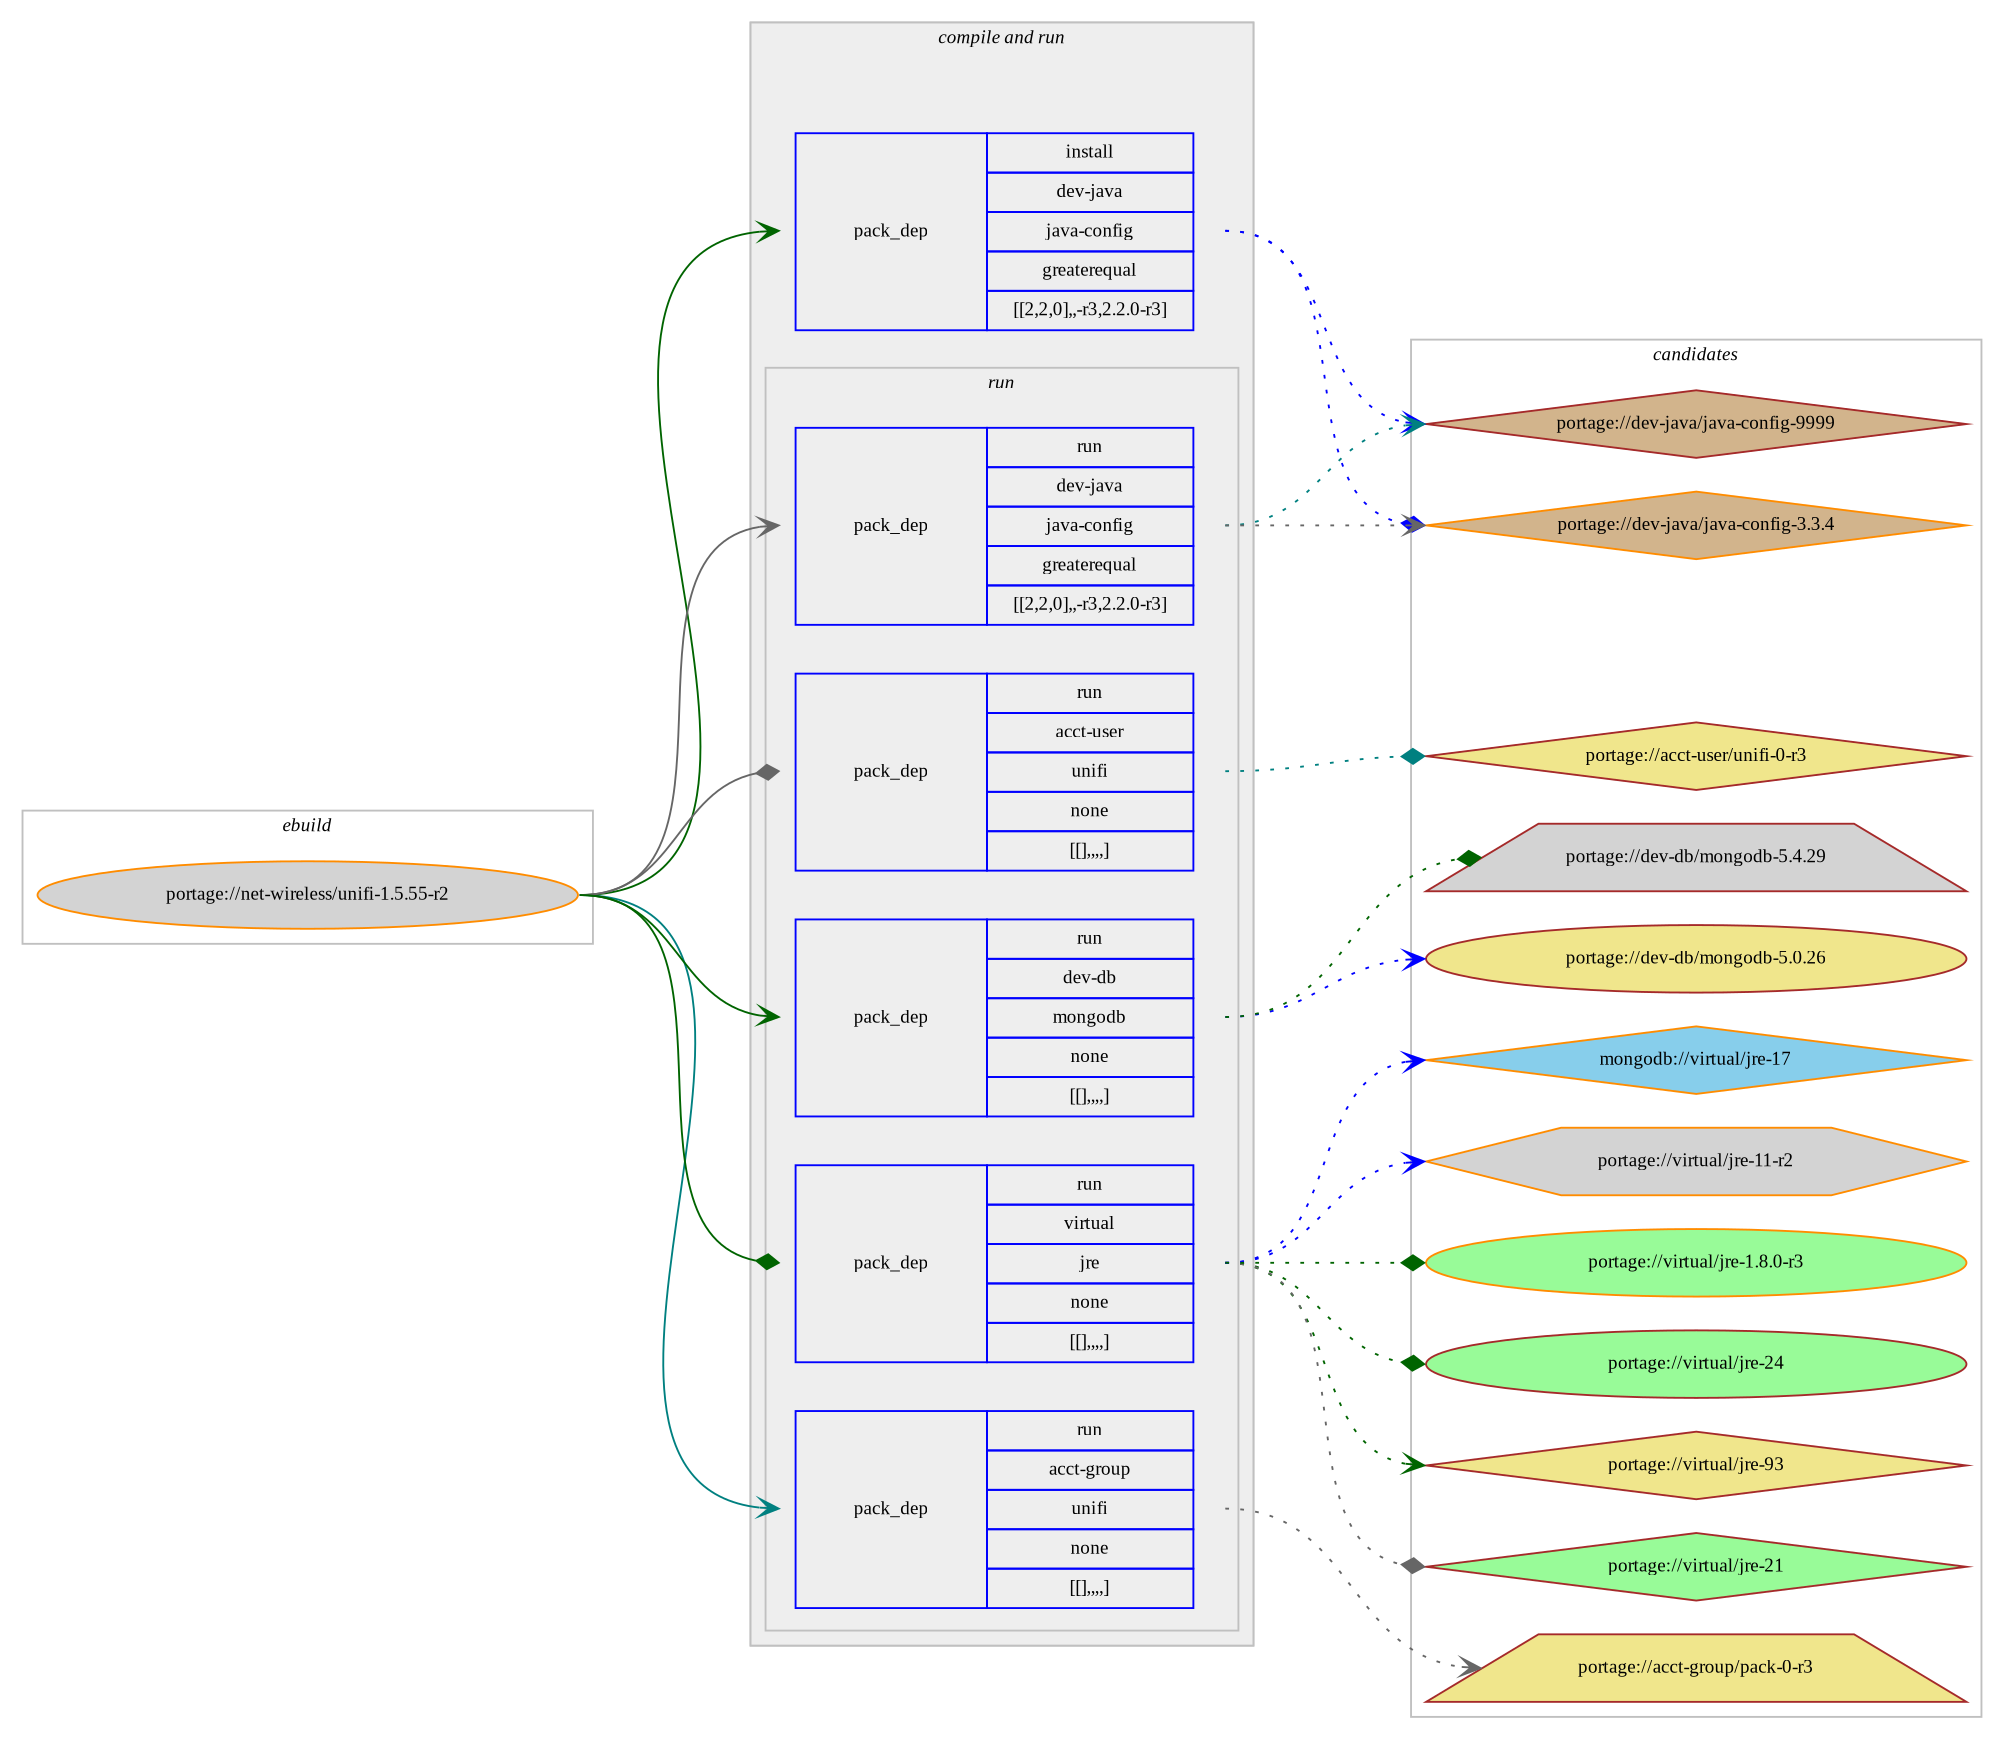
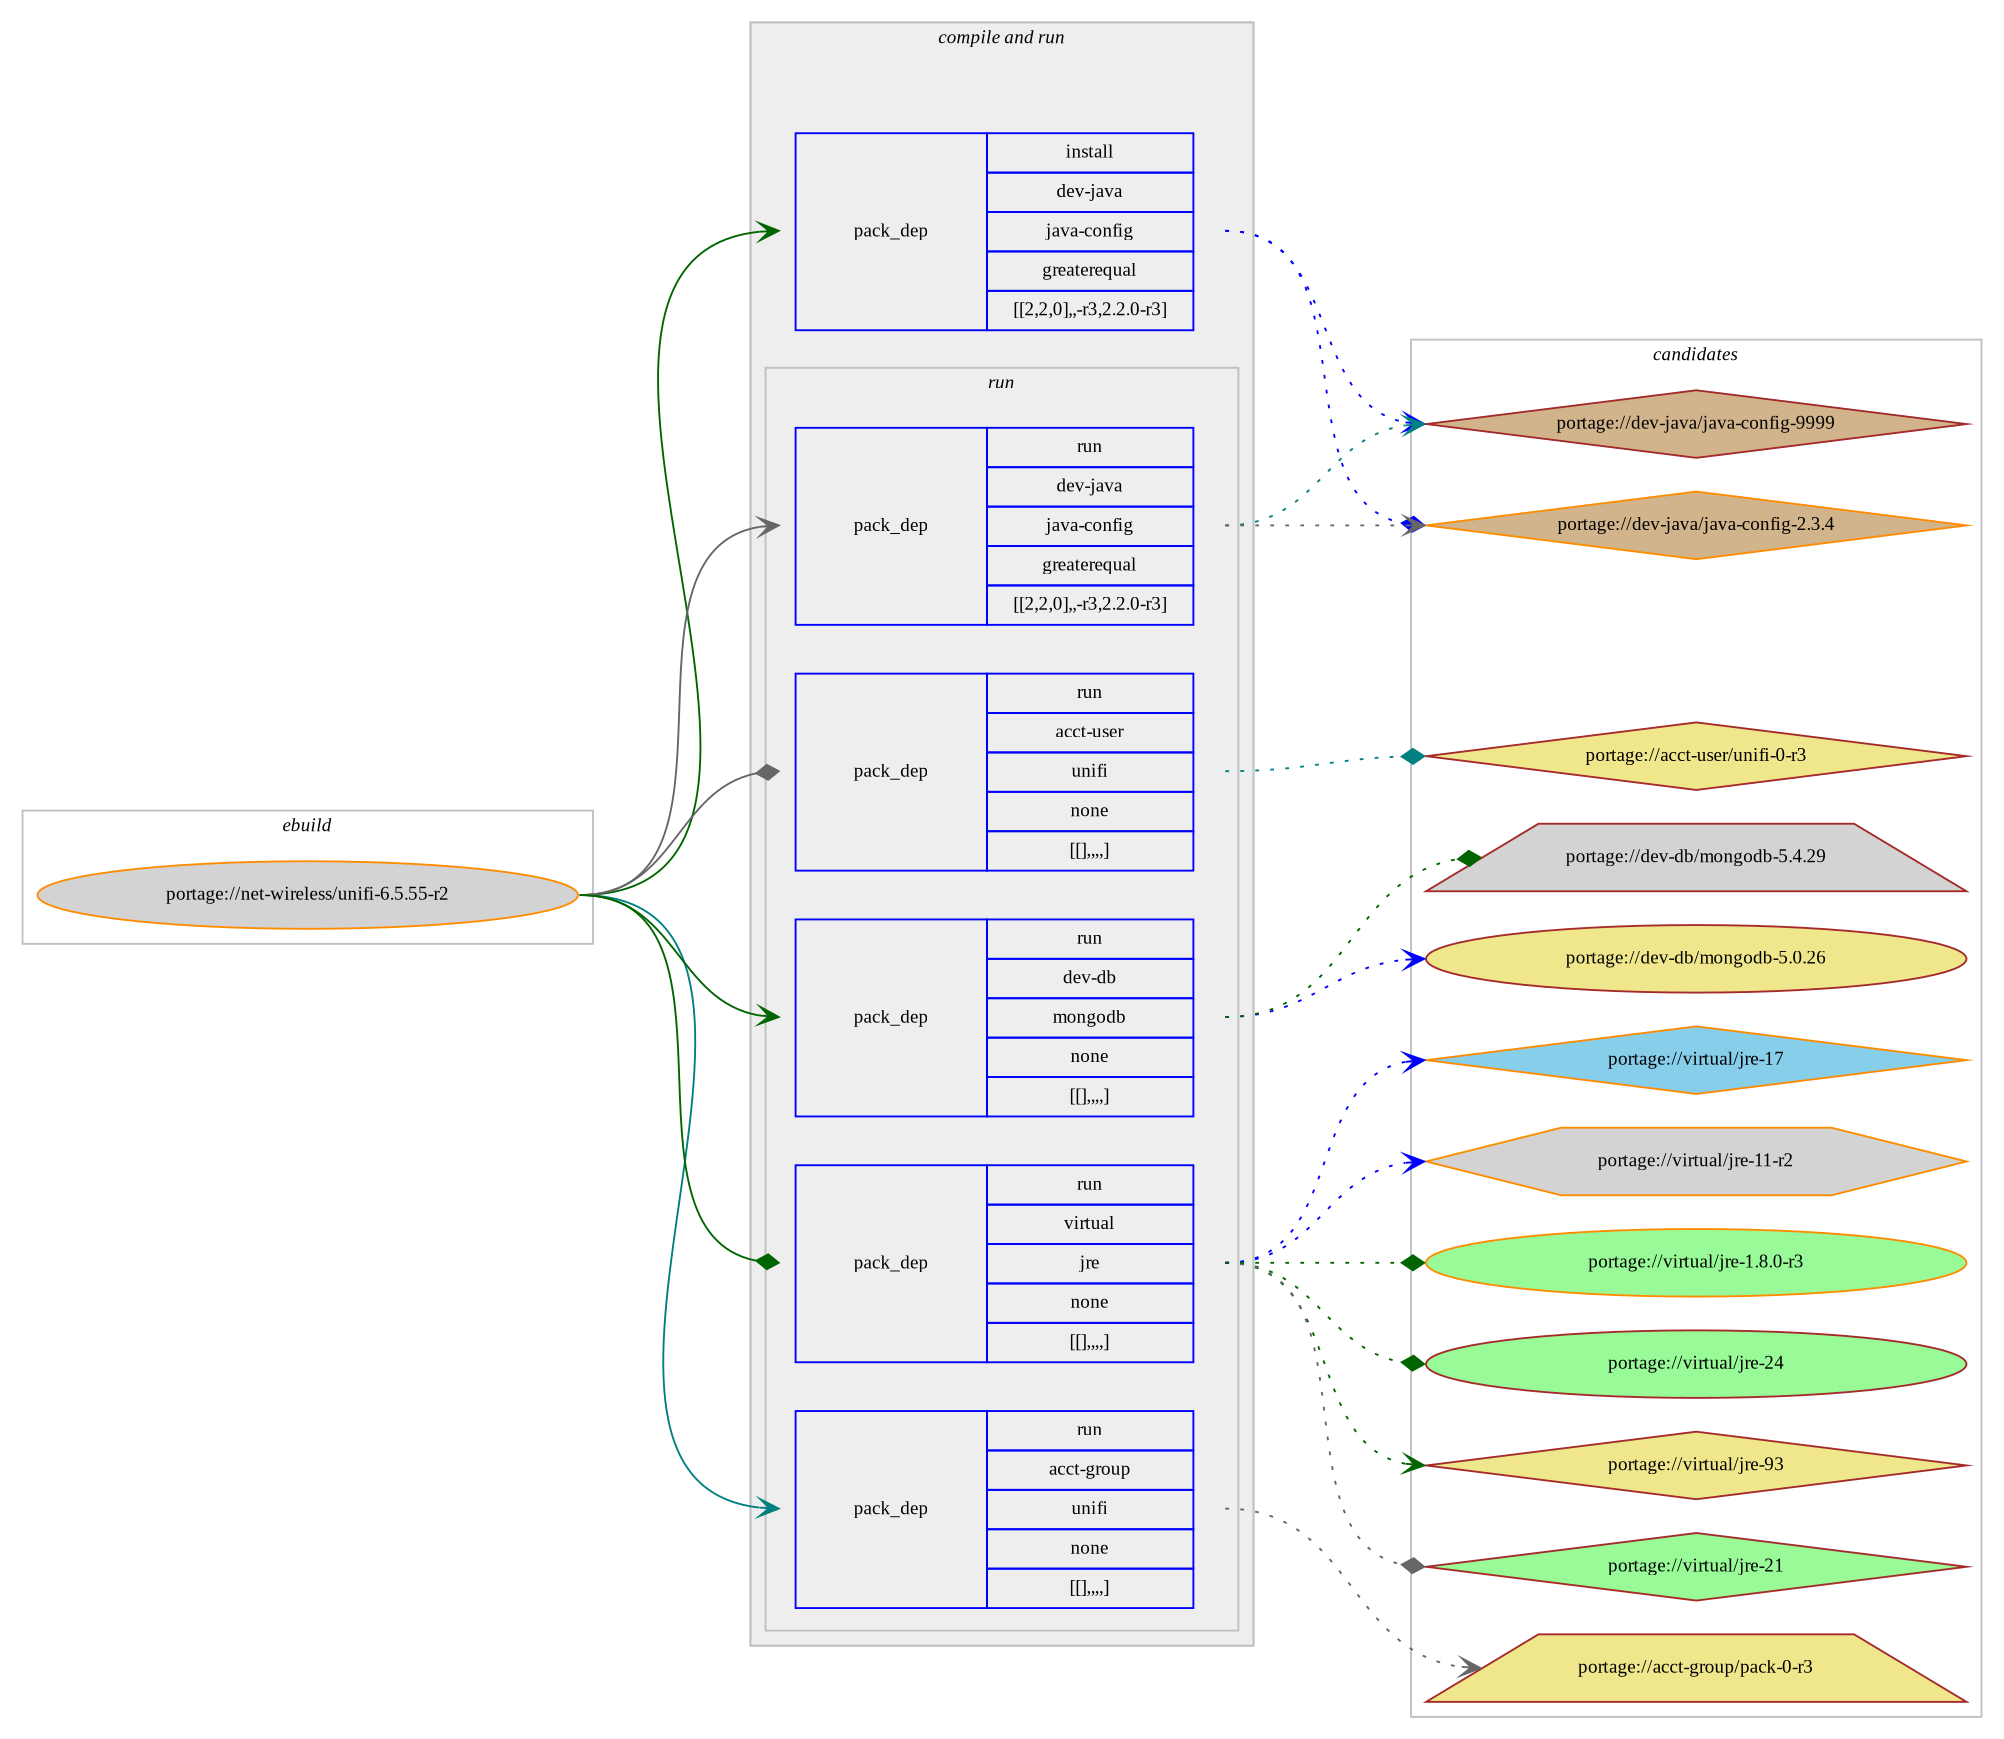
  digraph {
    compound=true
    concentrate=true
    fontname="Liberation Serif"
    fontsize=10
    newrank=true
    rankdir=LR
    ranksep=1.5
    node [color=brown fontname="Liberation Serif" fontsize=10 shape=none style=filled]
    edge [arrowhead=vee color=darkgreen fontname="Liberation Serif" headport=w style=dotted tailport=e weight=100]
-   n1 [color=darkorange fillcolor=lightgrey label="portage://net-wireless/unifi-1.5.55-r2" shape=ellipse width=4]
+   n1 [color=darkorange fillcolor=lightgrey label="portage://net-wireless/unifi-6.5.55-r2" shape=ellipse width=4]
    n2 [color=blue label=<<TABLE BORDER="0" CELLBORDER="1" CELLSPACING="0" CELLPADDING="4" WIDTH="220"><TR><TD ROWSPAN="6" CELLPADDING="30">pack_dep</TD></TR><TR><TD WIDTH="110">install</TD></TR><TR><TD>dev-java</TD></TR><TR><TD>java-config</TD></TR><TR><TD>greaterequal</TD></TR><TR><TD>[[2,2,0],,-r3,2.2.0-r3]</TD></TR></TABLE>> style=""]
    n3 [color=blue label=<<TABLE BORDER="0" CELLBORDER="1" CELLSPACING="0" CELLPADDING="4" WIDTH="220"><TR><TD ROWSPAN="6" CELLPADDING="30">pack_dep</TD></TR><TR><TD WIDTH="110">run</TD></TR><TR><TD>acct-group</TD></TR><TR><TD>unifi</TD></TR><TR><TD>none</TD></TR><TR><TD>[[],,,,]</TD></TR></TABLE>> style=""]
    n4 [color=blue label=<<TABLE BORDER="0" CELLBORDER="1" CELLSPACING="0" CELLPADDING="4" WIDTH="220"><TR><TD ROWSPAN="6" CELLPADDING="30">pack_dep</TD></TR><TR><TD WIDTH="110">run</TD></TR><TR><TD>acct-user</TD></TR><TR><TD>unifi</TD></TR><TR><TD>none</TD></TR><TR><TD>[[],,,,]</TD></TR></TABLE>> style=""]
    n5 [color=blue label=<<TABLE BORDER="0" CELLBORDER="1" CELLSPACING="0" CELLPADDING="4" WIDTH="220"><TR><TD ROWSPAN="6" CELLPADDING="30">pack_dep</TD></TR><TR><TD WIDTH="110">run</TD></TR><TR><TD>dev-db</TD></TR><TR><TD>mongodb</TD></TR><TR><TD>none</TD></TR><TR><TD>[[],,,,]</TD></TR></TABLE>> style=""]
    n6 [color=blue label=<<TABLE BORDER="0" CELLBORDER="1" CELLSPACING="0" CELLPADDING="4" WIDTH="220"><TR><TD ROWSPAN="6" CELLPADDING="30">pack_dep</TD></TR><TR><TD WIDTH="110">run</TD></TR><TR><TD>dev-java</TD></TR><TR><TD>java-config</TD></TR><TR><TD>greaterequal</TD></TR><TR><TD>[[2,2,0],,-r3,2.2.0-r3]</TD></TR></TABLE>> style=""]
    n7 [color=blue label=<<TABLE BORDER="0" CELLBORDER="1" CELLSPACING="0" CELLPADDING="4" WIDTH="220"><TR><TD ROWSPAN="6" CELLPADDING="30">pack_dep</TD></TR><TR><TD WIDTH="110">run</TD></TR><TR><TD>virtual</TD></TR><TR><TD>jre</TD></TR><TR><TD>none</TD></TR><TR><TD>[[],,,,]</TD></TR></TABLE>> style=""]
    n8 [fillcolor=tan label="portage://dev-java/java-config-9999" shape=diamond width=4]
-   n9 [color=darkorange fillcolor=tan label="portage://dev-java/java-config-3.3.4" shape=diamond width=4]
+   n9 [color=darkorange fillcolor=tan label="portage://dev-java/java-config-2.3.4" shape=diamond width=4]
    n10 [fillcolor=khaki label="portage://acct-group/pack-0-r3" shape=trapezium width=4]
    n11 [fillcolor=khaki label="portage://acct-user/unifi-0-r3" shape=diamond width=4]
    n12 [fillcolor=khaki label="portage://dev-db/mongodb-5.0.26" shape=ellipse width=4]
    n13 [fillcolor=lightgrey label="portage://dev-db/mongodb-5.4.29" shape=trapezium width=4]
    n14 [fillcolor=palegreen label="portage://virtual/jre-24" shape=ellipse width=4]
    n15 [fillcolor=khaki label="portage://virtual/jre-93" shape=diamond width=4]
    n16 [fillcolor=palegreen label="portage://virtual/jre-21" shape=diamond width=4]
-   n17 [color=darkorange fillcolor=skyblue label="mongodb://virtual/jre-17" shape=diamond width=4]
+   n17 [color=darkorange fillcolor=skyblue label="portage://virtual/jre-17" shape=diamond width=4]
    n18 [color=darkorange fillcolor=lightgrey label="portage://virtual/jre-11-r2" shape=hexagon width=4]
    n19 [color=darkorange fillcolor=palegreen label="portage://virtual/jre-1.8.0-r3" shape=ellipse width=4]
    subgraph cluster_1 {
      color=gray
      label=<<i>dependencies</i>>
      subgraph cluster_2 {
        color=gray
        fillcolor="#eeeeee"
        label=<<i>compile</i>>
        style=filled
        subgraph sub_3 {
          color=gray
          fillcolor="#eeeeee"
          label=<<i>compile</i>>
          style=filled
          n2
        }
      }
      subgraph cluster_4 {
        color=gray
        fillcolor="#eeeeee"
        label=<<i>compile and run</i>>
        style=filled
      }
      subgraph cluster_5 {
        color=gray
        fillcolor="#eeeeee"
        label=<<i>run</i>>
        style=filled
        subgraph sub_6 {
          color=gray
          fillcolor="#eeeeee"
          label=<<i>run</i>>
          style=filled
          n3
        }
        subgraph sub_7 {
          color=gray
          fillcolor="#eeeeee"
          label=<<i>run</i>>
          style=filled
          n4
        }
        subgraph sub_8 {
          color=gray
          fillcolor="#eeeeee"
          label=<<i>run</i>>
          style=filled
          n5
        }
        subgraph sub_9 {
          color=gray
          fillcolor="#eeeeee"
          label=<<i>run</i>>
          style=filled
          n6
        }
        subgraph sub_10 {
          color=gray
          fillcolor="#eeeeee"
          label=<<i>run</i>>
          style=filled
          n7
        }
      }
    }
    subgraph cluster_11 {
      color=gray
      label=<<i>ebuild</i>>
      n1
    }
    subgraph cluster_12 {
      color=gray
      label=<<i>candidates</i>>
      rank=same
      subgraph sub_13 {
        color=black
        label=<<i>candidates</i>>
        nodesep=1
        rank=same
        n8
        n9
      }
      subgraph sub_14 {
        color=black
        label=<<i>candidates</i>>
        nodesep=1
        rank=same
        n10
      }
      subgraph sub_15 {
        color=black
        label=<<i>candidates</i>>
        nodesep=1
        rank=same
        n11
      }
      subgraph sub_16 {
        color=black
        label=<<i>candidates</i>>
        nodesep=1
        rank=same
        n12
        n13
      }
      subgraph sub_17 {
        color=black
        label=<<i>candidates</i>>
        nodesep=1
        rank=same
        n8
        n9
      }
      subgraph sub_18 {
        color=black
        label=<<i>candidates</i>>
        nodesep=1
        rank=same
        n14
        n15
        n16
        n17
        n18
        n19
      }
    }
    n1 -> n2 [style=solid weight=20]
    n1 -> n3 [color=teal style=solid weight=20]
    n1 -> n4 [arrowhead=diamond color=gray40 style=solid weight=20]
    n1 -> n5 [style=solid weight=20]
    n1 -> n6 [color=gray40 style=solid weight=20]
    n1 -> n7 [arrowhead=diamond style=solid weight=20]
    n2 -> n8 [color=blue]
    n2 -> n9 [arrowhead=diamond color=blue]
    n3 -> n10 [color=gray40]
    n4 -> n11 [arrowhead=diamond color=teal]
    n5 -> n12 [color=blue]
    n5 -> n13 [arrowhead=diamond]
    n6 -> n8 [color=teal]
    n6 -> n9 [color=gray40]
    n7 -> n14 [arrowhead=diamond]
    n7 -> n15
    n7 -> n16 [arrowhead=diamond color=gray40]
    n7 -> n17 [color=blue]
    n7 -> n18 [color=blue]
    n7 -> n19 [arrowhead=diamond]
  }
